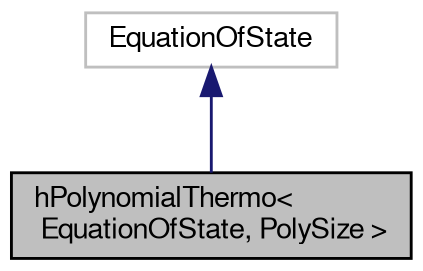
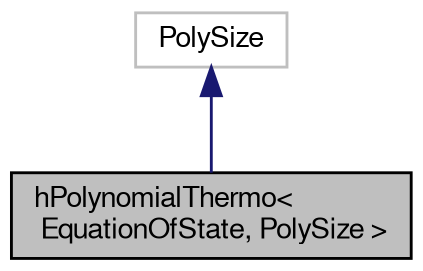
  digraph {
    node [fontname=FreeSans fontsize=10 shape=record]
    n1 [color=black fillcolor=grey75 fontcolor=black height=0.2 label="hPolynomialThermo\<\l EquationOfState, PolySize \>" style=filled width=0.4]
-   n2 [color=grey75 height=0.2 label=EquationOfState width=0.4]
+   n2 [color=grey75 height=0.2 label=PolySize width=0.4]
    n2 -> n1 [color=midnightblue dir=back fontname=FreeSans fontsize=10 labelfontname=FreeSans labelfontsize=10 style=solid]
  }
